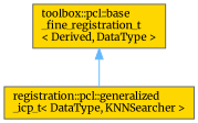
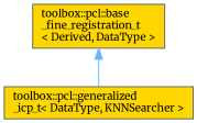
  digraph {
    fontname=Merriweather
    node [color=gray40 fillcolor=gold fontname=Merriweather fontsize=10 shape=box style=filled]
-   n1 [fontcolor=black height=0.2 label="registration::pcl::generalized\l_icp_t\< DataType, KNNSearcher \>" width=0.4]
+   n1 [fontcolor=black height=0.2 label="toolbox::pcl::generalized\l_icp_t\< DataType, KNNSearcher \>" width=0.4]
    n2 [height=0.2 label="toolbox::pcl::base\l_fine_registration_t\l\< Derived, DataType \>" width=0.4]
    n2 -> n1 [color=steelblue1 dir=back fontname=Merriweather fontsize=10 labelfontname=Helvetica labelfontsize=10 style=solid]
  }
